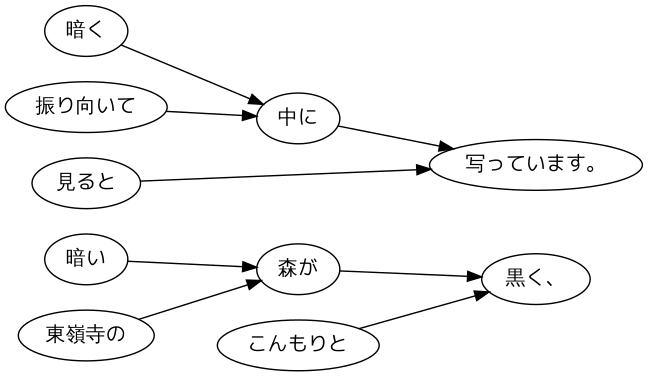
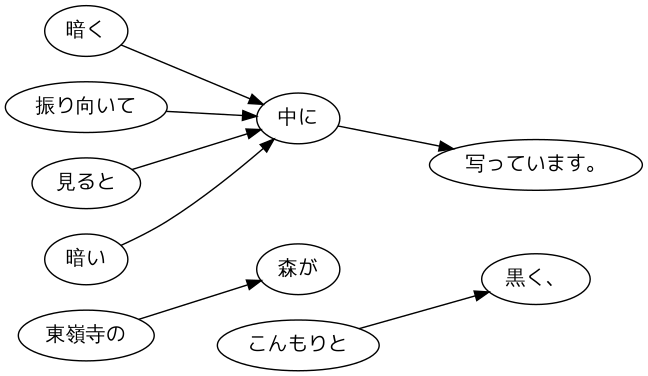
  digraph {
    fontname="DejaVu Sans Mono"
    rankdir=LR
    node [fontname="DejaVu Sans Mono"]
    edge [fontname="DejaVu Sans Mono"]
    n1 [label="振り向いて"]
    n2 [label="中に"]
    n3 [label="見ると"]
    n4 [label="写っています。"]
    n5 [label="東嶺寺の"]
    n6 [label="森が"]
    n7 [label="黒く、"]
    n8 [label="こんもりと"]
    n9 [label="暗い"]
    n10 [label="暗く"]
    n1 -> n2
    n2 -> n4
-   n3 -> n4
+   n3 -> n2
    n5 -> n6
-   n6 -> n7
    n8 -> n7
-   n9 -> n6
+   n9 -> n2
    n10 -> n2
  }
